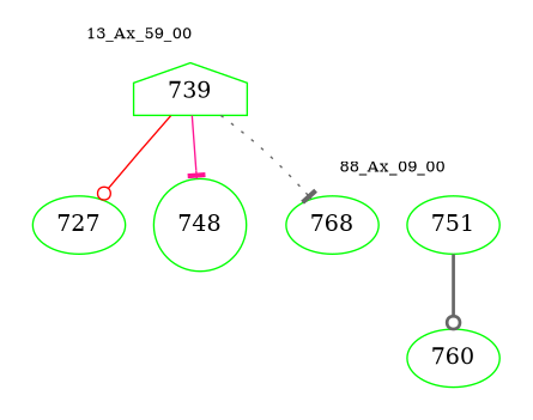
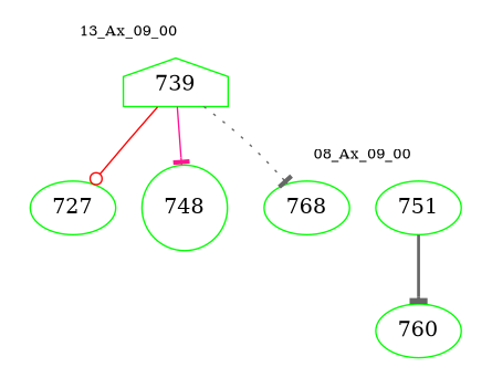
  digraph {
    node [color=green shape=ellipse]
    edge [arrowhead=odot color=gray40 style=solid]
    n1 [label=739 shape=house]
    n2 [label=727]
    n3 [label=748 shape=circle]
    n4 [label=751]
    n5 [label=768]
    n6 [label=760]
    subgraph cluster_1 {
      color=white
      fontsize=10
-     label="13_Ax_59_00"
+     label="13_Ax_09_00"
      n1
      n2
      n3
    }
    subgraph cluster_2 {
      color=white
      fontsize=10
-     label="88_Ax_09_00"
+     label="08_Ax_09_00"
      n4
      n5
      n6
    }
    n1 -> n2 [color=red]
    n1 -> n3 [arrowhead=tee color=deeppink]
    n1 -> n5 [arrowhead=tee style=dotted]
-   n4 -> n6 [style=bold]
+   n4 -> n6 [arrowhead=tee style=bold]
  }
